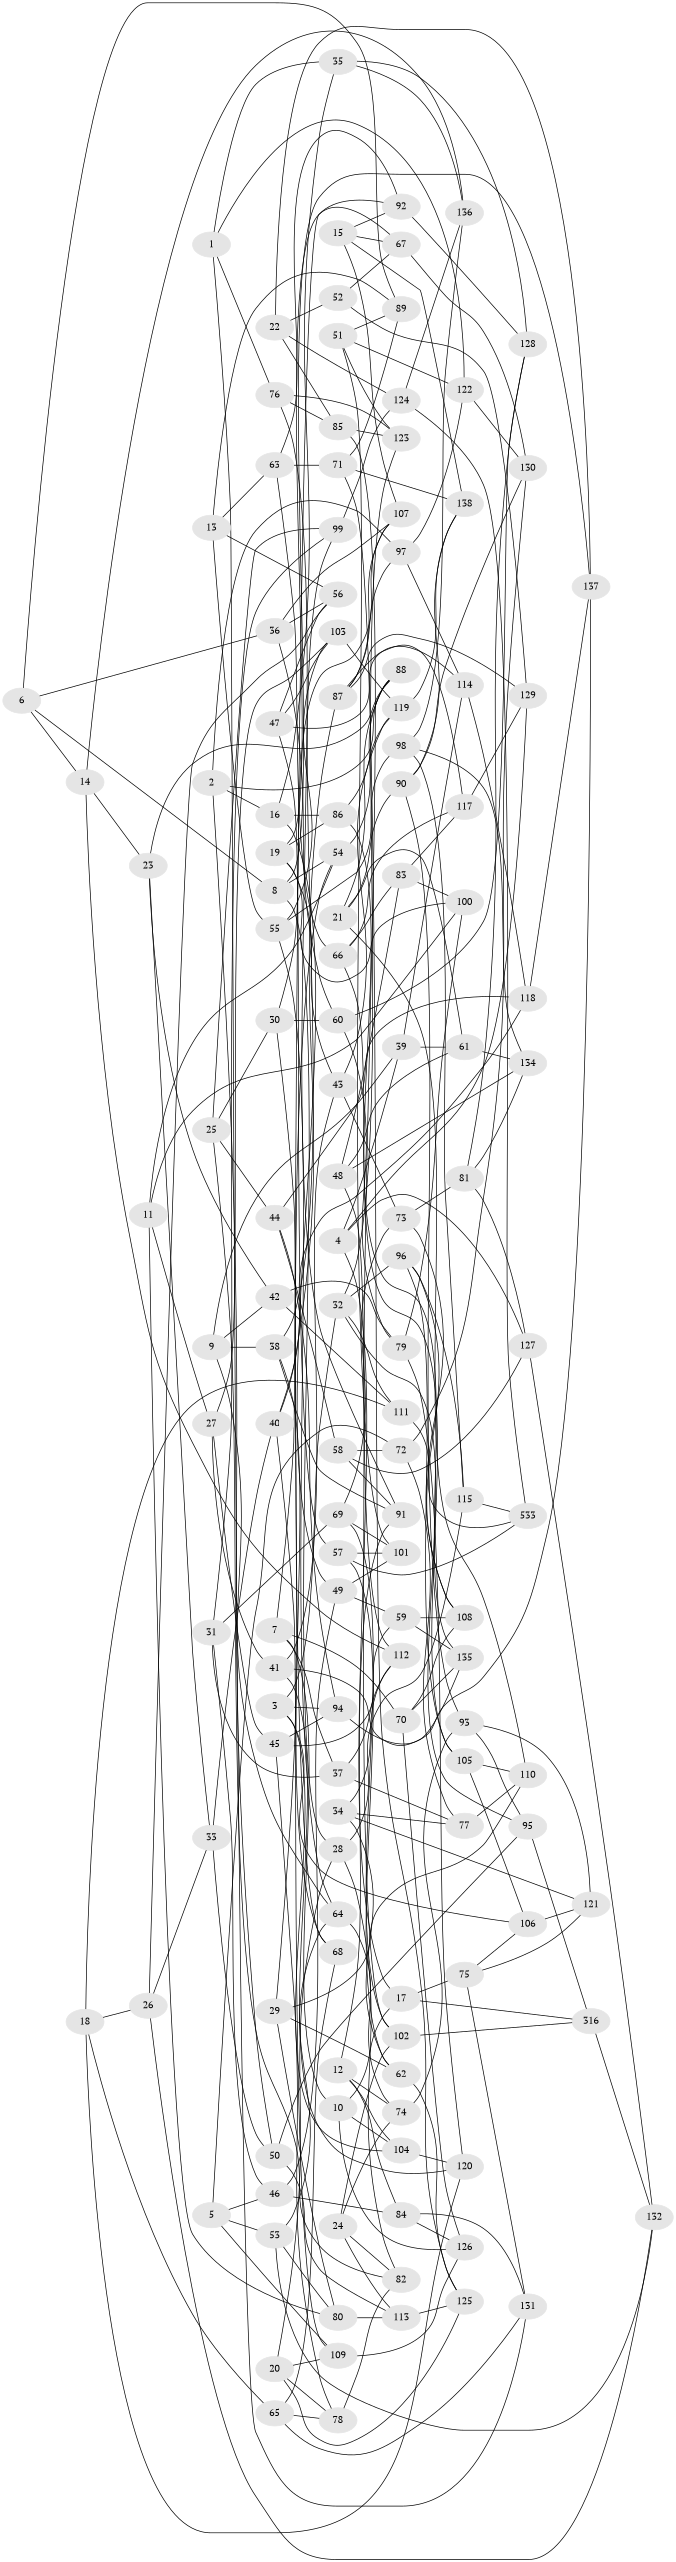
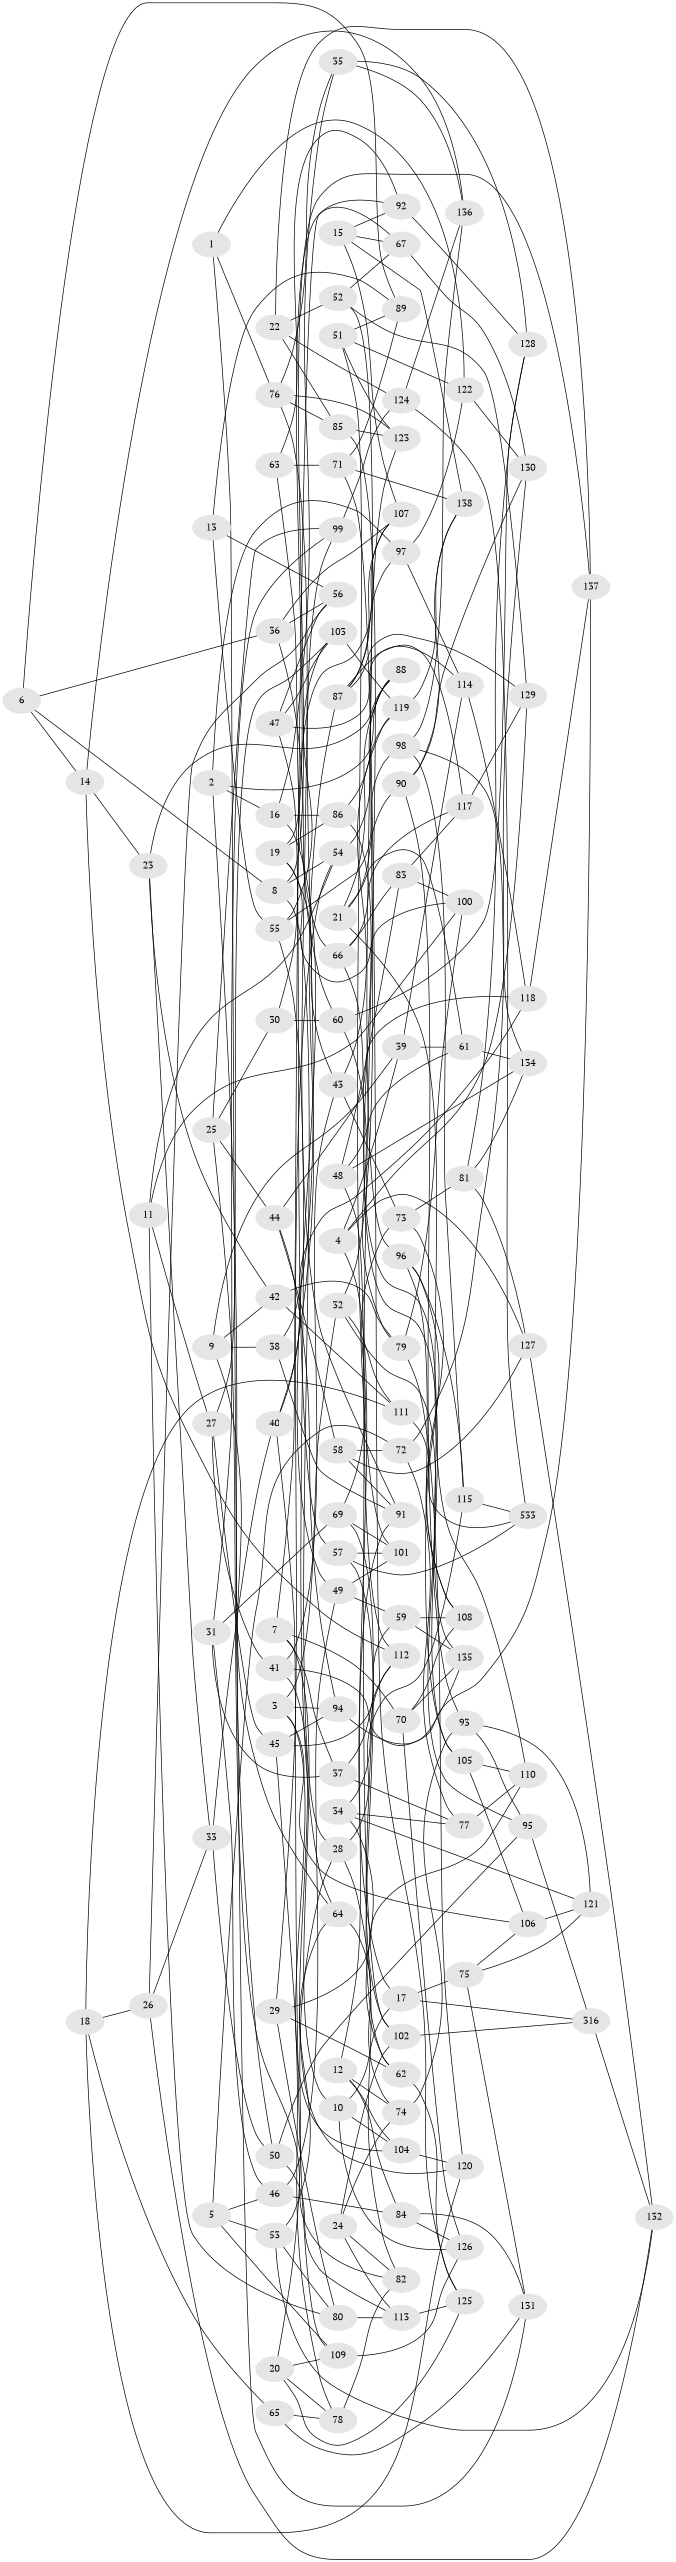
  graph {
    fontname="PT Serif"
    rankdir=LR
    node [color=gray90 fontname="PT Serif" style=filled]
    edge [fontname="PT Serif"]
    1
    35
    76
    122
    131
    136
    128
    91
    85
    123
    130
    2
    16
    50
    88
    97
    49
    86
    113
    95
    114
    3
    32
    94
    104
    106
    111
    135
    120
    121
    4
    17
    39
    127
    129
    75
    n37 [label=316]
    61
    132
    5
    46
    53
    72
    109
    84
    64
    80
    77
    126
    6
    8
    14
    36
    89
    28
    54
    137
    23
    112
    56
    107
    60
    7
    10
    37
    70
    92
    108
    82
    115
    9
    38
    42
    99
-   68
    79
    74
    11
    27
    100
    41
    45
    103
    12
    93
    13
    55
    63
    98
    66
    71
    33
    15
    67
    138
    59
    101
    119
    18
    26
    65
    78
    n103 [label=533]
    19
    43
    73
    20
    125
    21
    90
    110
    134
    22
    52
    124
    96
    40
    24
    102
    25
    30
    44
    118
    58
    29
    62
    31
    69
    87
    34
    117
    81
    47
    57
    48
    83
    51
    105
-   1 -- 35
+   76 -- 35
    1 -- 76
    1 -- 122
    1 -- 131
    35 -- 136
    35 -- 128
    76 -- 91
    76 -- 85
    76 -- 123
    122 -- 130
    85 -- 123
    85 -- 112
    2 -- 16
    2 -- 50
    2 -- 88
    2 -- 97
    16 -- 35
    16 -- 49
    16 -- 86
    50 -- 113
    50 -- 95
    97 -- 122
    97 -- 114
    49 -- 59
    49 -- 101
    86 -- 135
    86 -- 119
    113 -- 125
    95 -- n37
    114 -- 118
    3 -- 32
    3 -- 94
    3 -- 104
    3 -- 106
    32 -- 123
    32 -- 95
    32 -- 111
    94 -- 135
    104 -- 120
    106 -- 121
    111 -- n103
    4 -- 17
    4 -- 39
    4 -- 127
    4 -- 129
    17 -- 75
    17 -- n37
    39 -- 114
    39 -- 61
    127 -- 132
    75 -- 131
    75 -- 106
    75 -- 121
    n37 -- 132
    61 -- 134
    5 -- 46
    5 -- 53
    5 -- 72
    5 -- 109
    46 -- 49
    46 -- 84
    53 -- 132
    53 -- 64
    53 -- 80
    72 -- 130
    72 -- 77
    109 -- 126
    84 -- 131
    84 -- 126
    64 -- 74
    80 -- 113
    77 -- 110
    6 -- 8
    6 -- 14
    6 -- 36
    6 -- 89
    8 -- 28
    8 -- 54
    8 -- 137
    14 -- 136
    14 -- 23
    14 -- 112
    36 -- 56
    36 -- 107
    36 -- 60
    28 -- 82
    28 -- 115
    54 -- 88
    23 -- 88
    23 -- 42
    23 -- 33
    60 -- 128
    60 -- 79
    7 -- 10
    7 -- 37
    7 -- 70
    7 -- 92
    10 -- 104
    10 -- 17
    10 -- 126
    37 -- 77
    37 -- 112
    70 -- 135
    70 -- 126
    70 -- 108
    92 -- 128
    115 -- n103
    9 -- 39
    9 -- 64
    9 -- 38
    9 -- 42
    38 -- 91
    38 -- 99
-   38 -- 68
    42 -- 111
    42 -- 79
    99 -- 124
    79 -- 120
    79 -- 100
    74 -- 93
    11 -- 80
    11 -- 54
    11 -- 27
    11 -- 100
    27 -- 41
    27 -- 45
    27 -- 103
    41 -- 120
    41 -- 137
    41 -- 43
    45 -- 94
    45 -- 59
    45 -- 78
    103 -- 119
    12 -- 91
    12 -- 104
    12 -- 84
    12 -- 74
    93 -- 95
    93 -- 121
    13 -- 89
    13 -- 56
    13 -- 55
-   13 -- 63
    55 -- 64
    55 -- 103
    55 -- 98
    63 -- 92
    63 -- 66
    63 -- 71
    98 -- 136
    98 -- 115
    98 -- 134
    66 -- 117
    66 -- 83
    66 -- 105
    71 -- 89
    71 -- 138
    71 -- 125
    33 -- 50
    33 -- 40
    15 -- 107
    15 -- 92
    15 -- 67
    15 -- 138
    67 -- 130
    59 -- 135
    59 -- 108
    119 -- 138
    18 -- 111
    18 -- 120
    18 -- 26
    18 -- 65
    26 -- 132
    26 -- 56
    26 -- 33
    65 -- 131
-   65 -- 68
    65 -- 78
    78 -- 82
    19 -- 86
    19 -- 100
    19 -- 67
    19 -- 43
    43 -- 119
    43 -- 73
    73 -- 108
    73 -- 81
    20 -- 109
    20 -- 28
    20 -- 78
    20 -- 125
    21 -- 88
    21 -- 61
    21 -- 90
    21 -- 110
    90 -- 130
    90 -- 93
    90 -- 138
    22 -- 85
    22 -- 137
    22 -- 52
    22 -- 124
    52 -- 129
    52 -- 67
-   32 -- 96
+   52 -- 96
    124 -- 136
    124 -- n103
    96 -- 108
    96 -- 115
    96 -- 105
    40 -- 109
    40 -- 118
    40 -- 87
    24 -- 113
    24 -- 82
    24 -- 74
    24 -- 102
    102 -- n37
    25 -- 82
    25 -- 99
    25 -- 30
    25 -- 44
    30 -- 107
    30 -- 60
-   30 -- 68
    44 -- 94
    44 -- 118
    44 -- 58
    118 -- 137
    58 -- 91
    58 -- 127
    58 -- 72
    29 -- 80
    29 -- 54
    29 -- 110
    29 -- 62
    62 -- 125
    31 -- 46
    31 -- 37
    31 -- 99
    31 -- 69
    69 -- 101
    69 -- 73
    69 -- 102
    87 -- 97
    87 -- 129
    87 -- 107
    87 -- 117
    34 -- 121
    34 -- 77
    34 -- 112
    34 -- 62
    117 -- 129
    81 -- 128
    81 -- 127
    81 -- 134
    47 -- 114
    47 -- 56
    47 -- 103
    47 -- 57
    57 -- 101
    57 -- n103
    57 -- 62
    48 -- 61
    48 -- 134
    48 -- 102
    48 -- 83
    83 -- 100
    83 -- 117
    51 -- 122
    51 -- 123
    51 -- 89
    51 -- 101
    105 -- 106
    105 -- 110
  }
